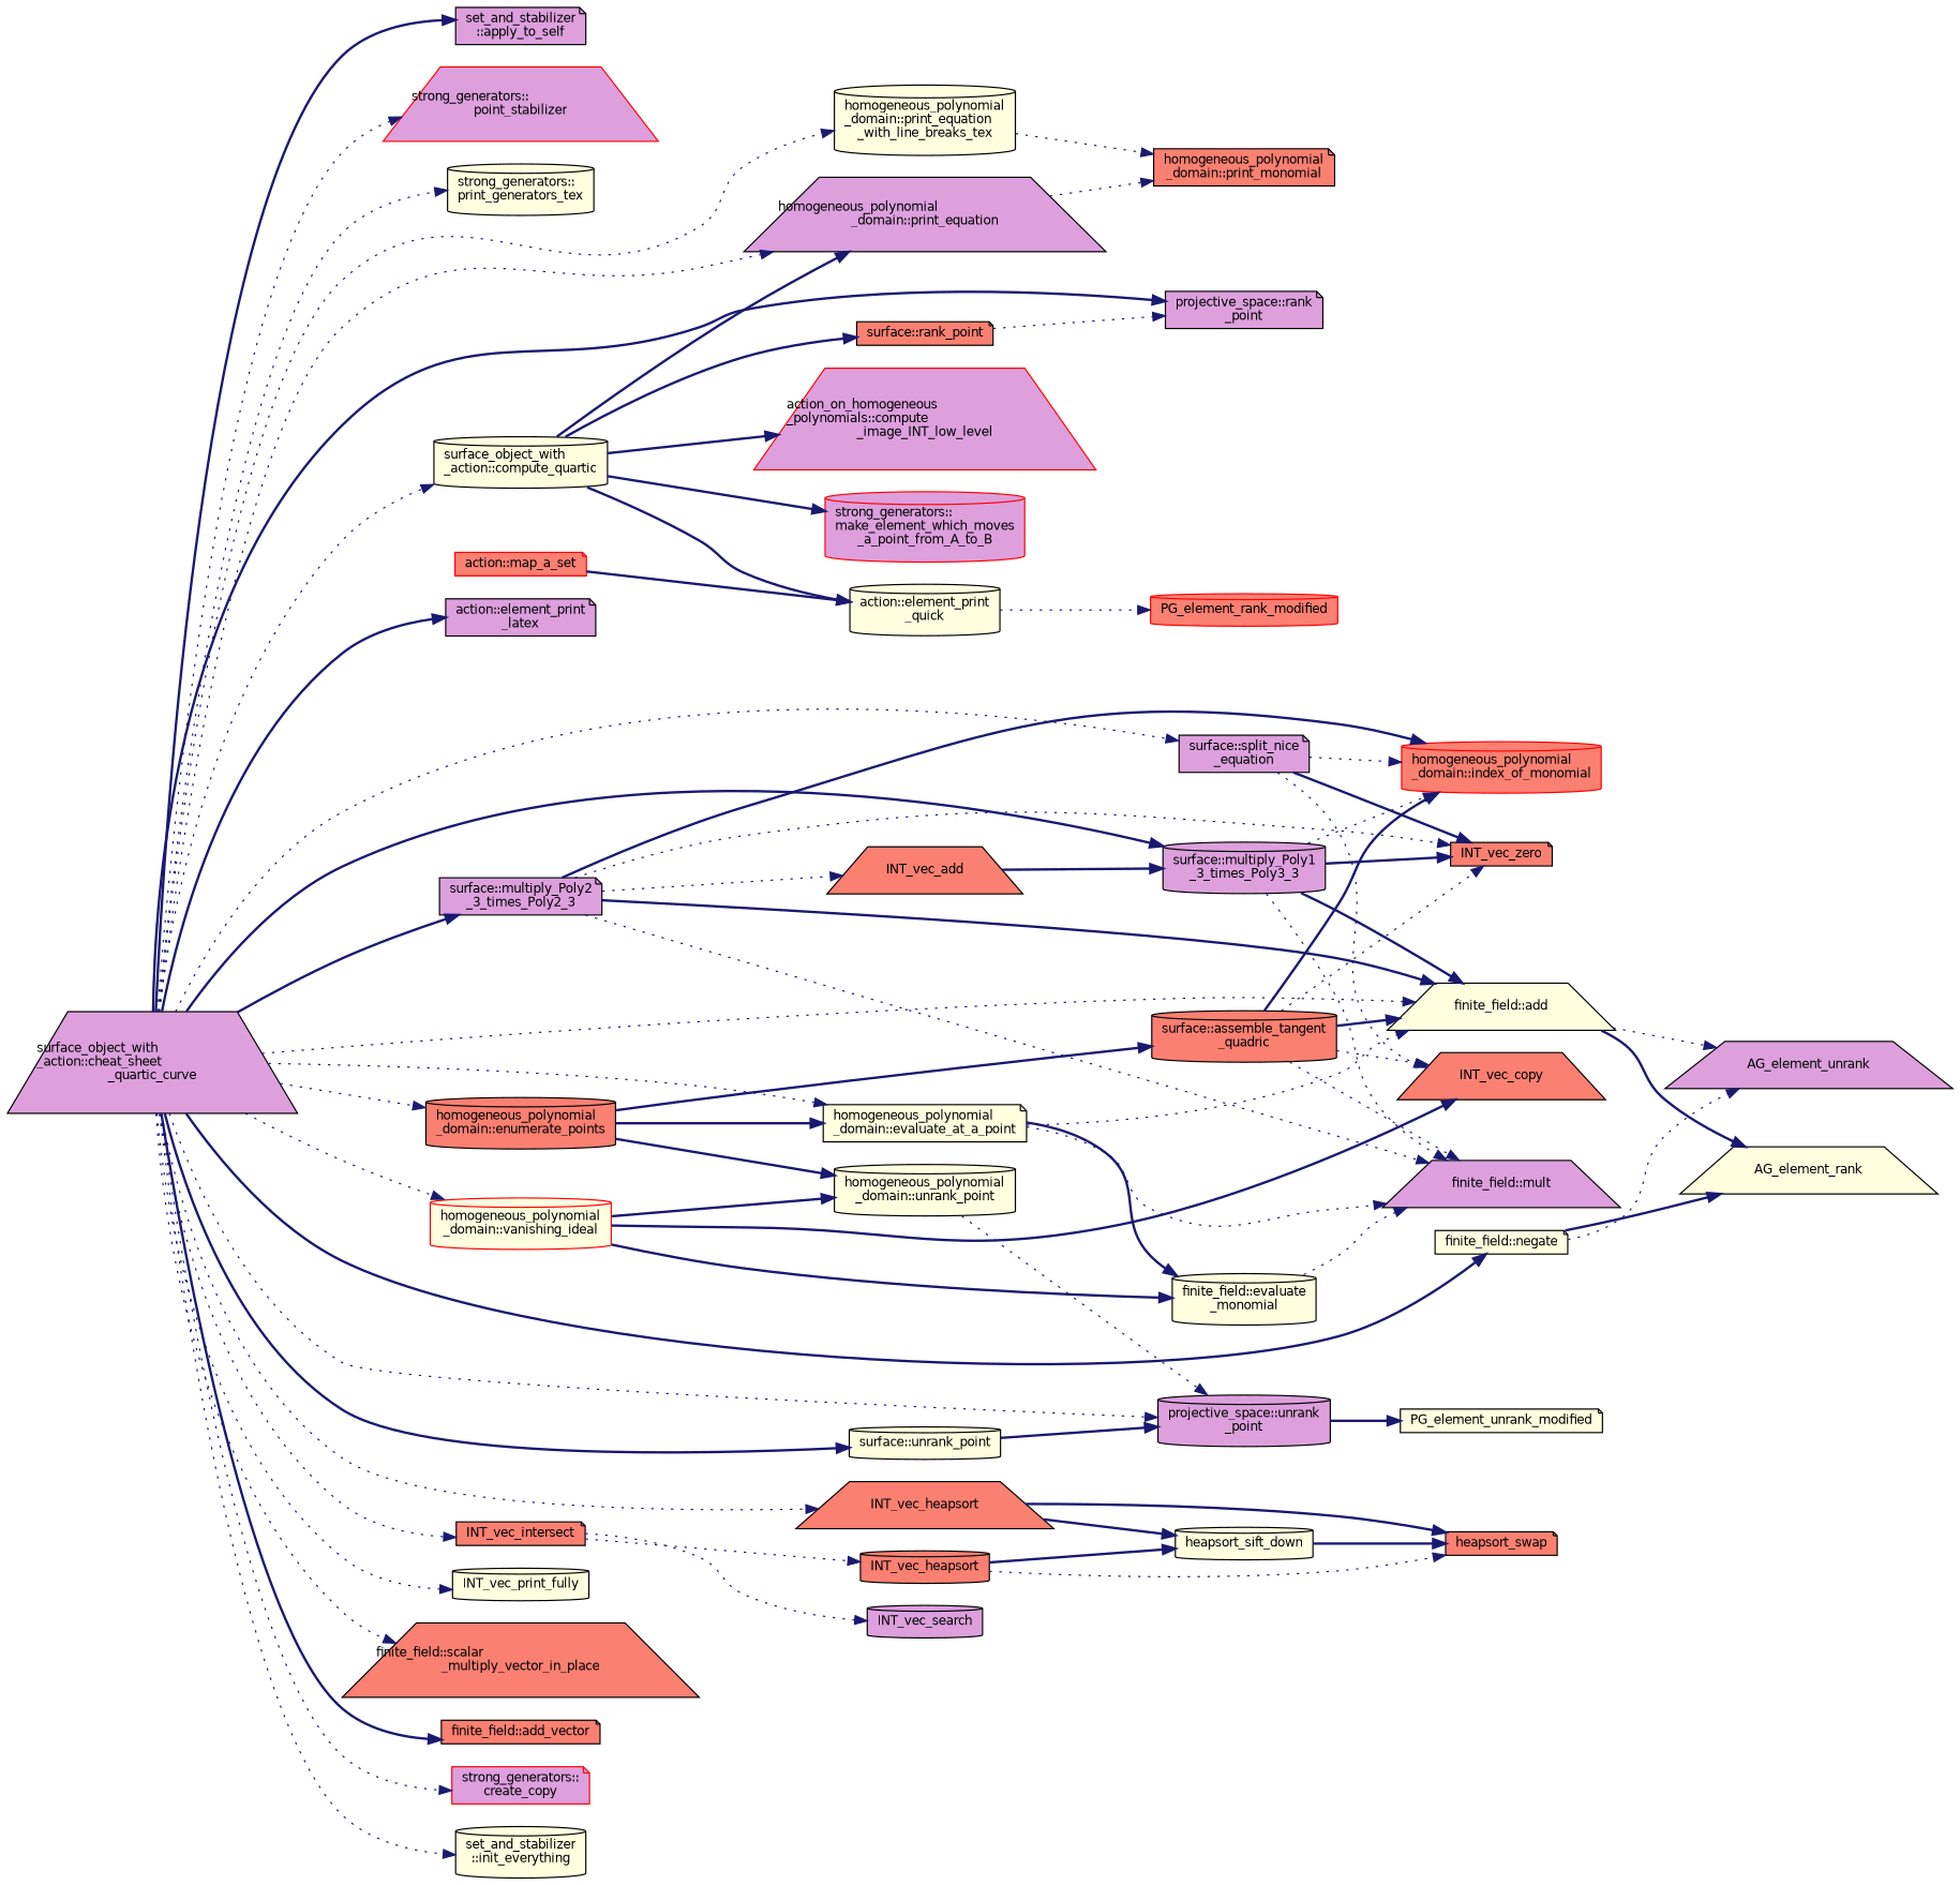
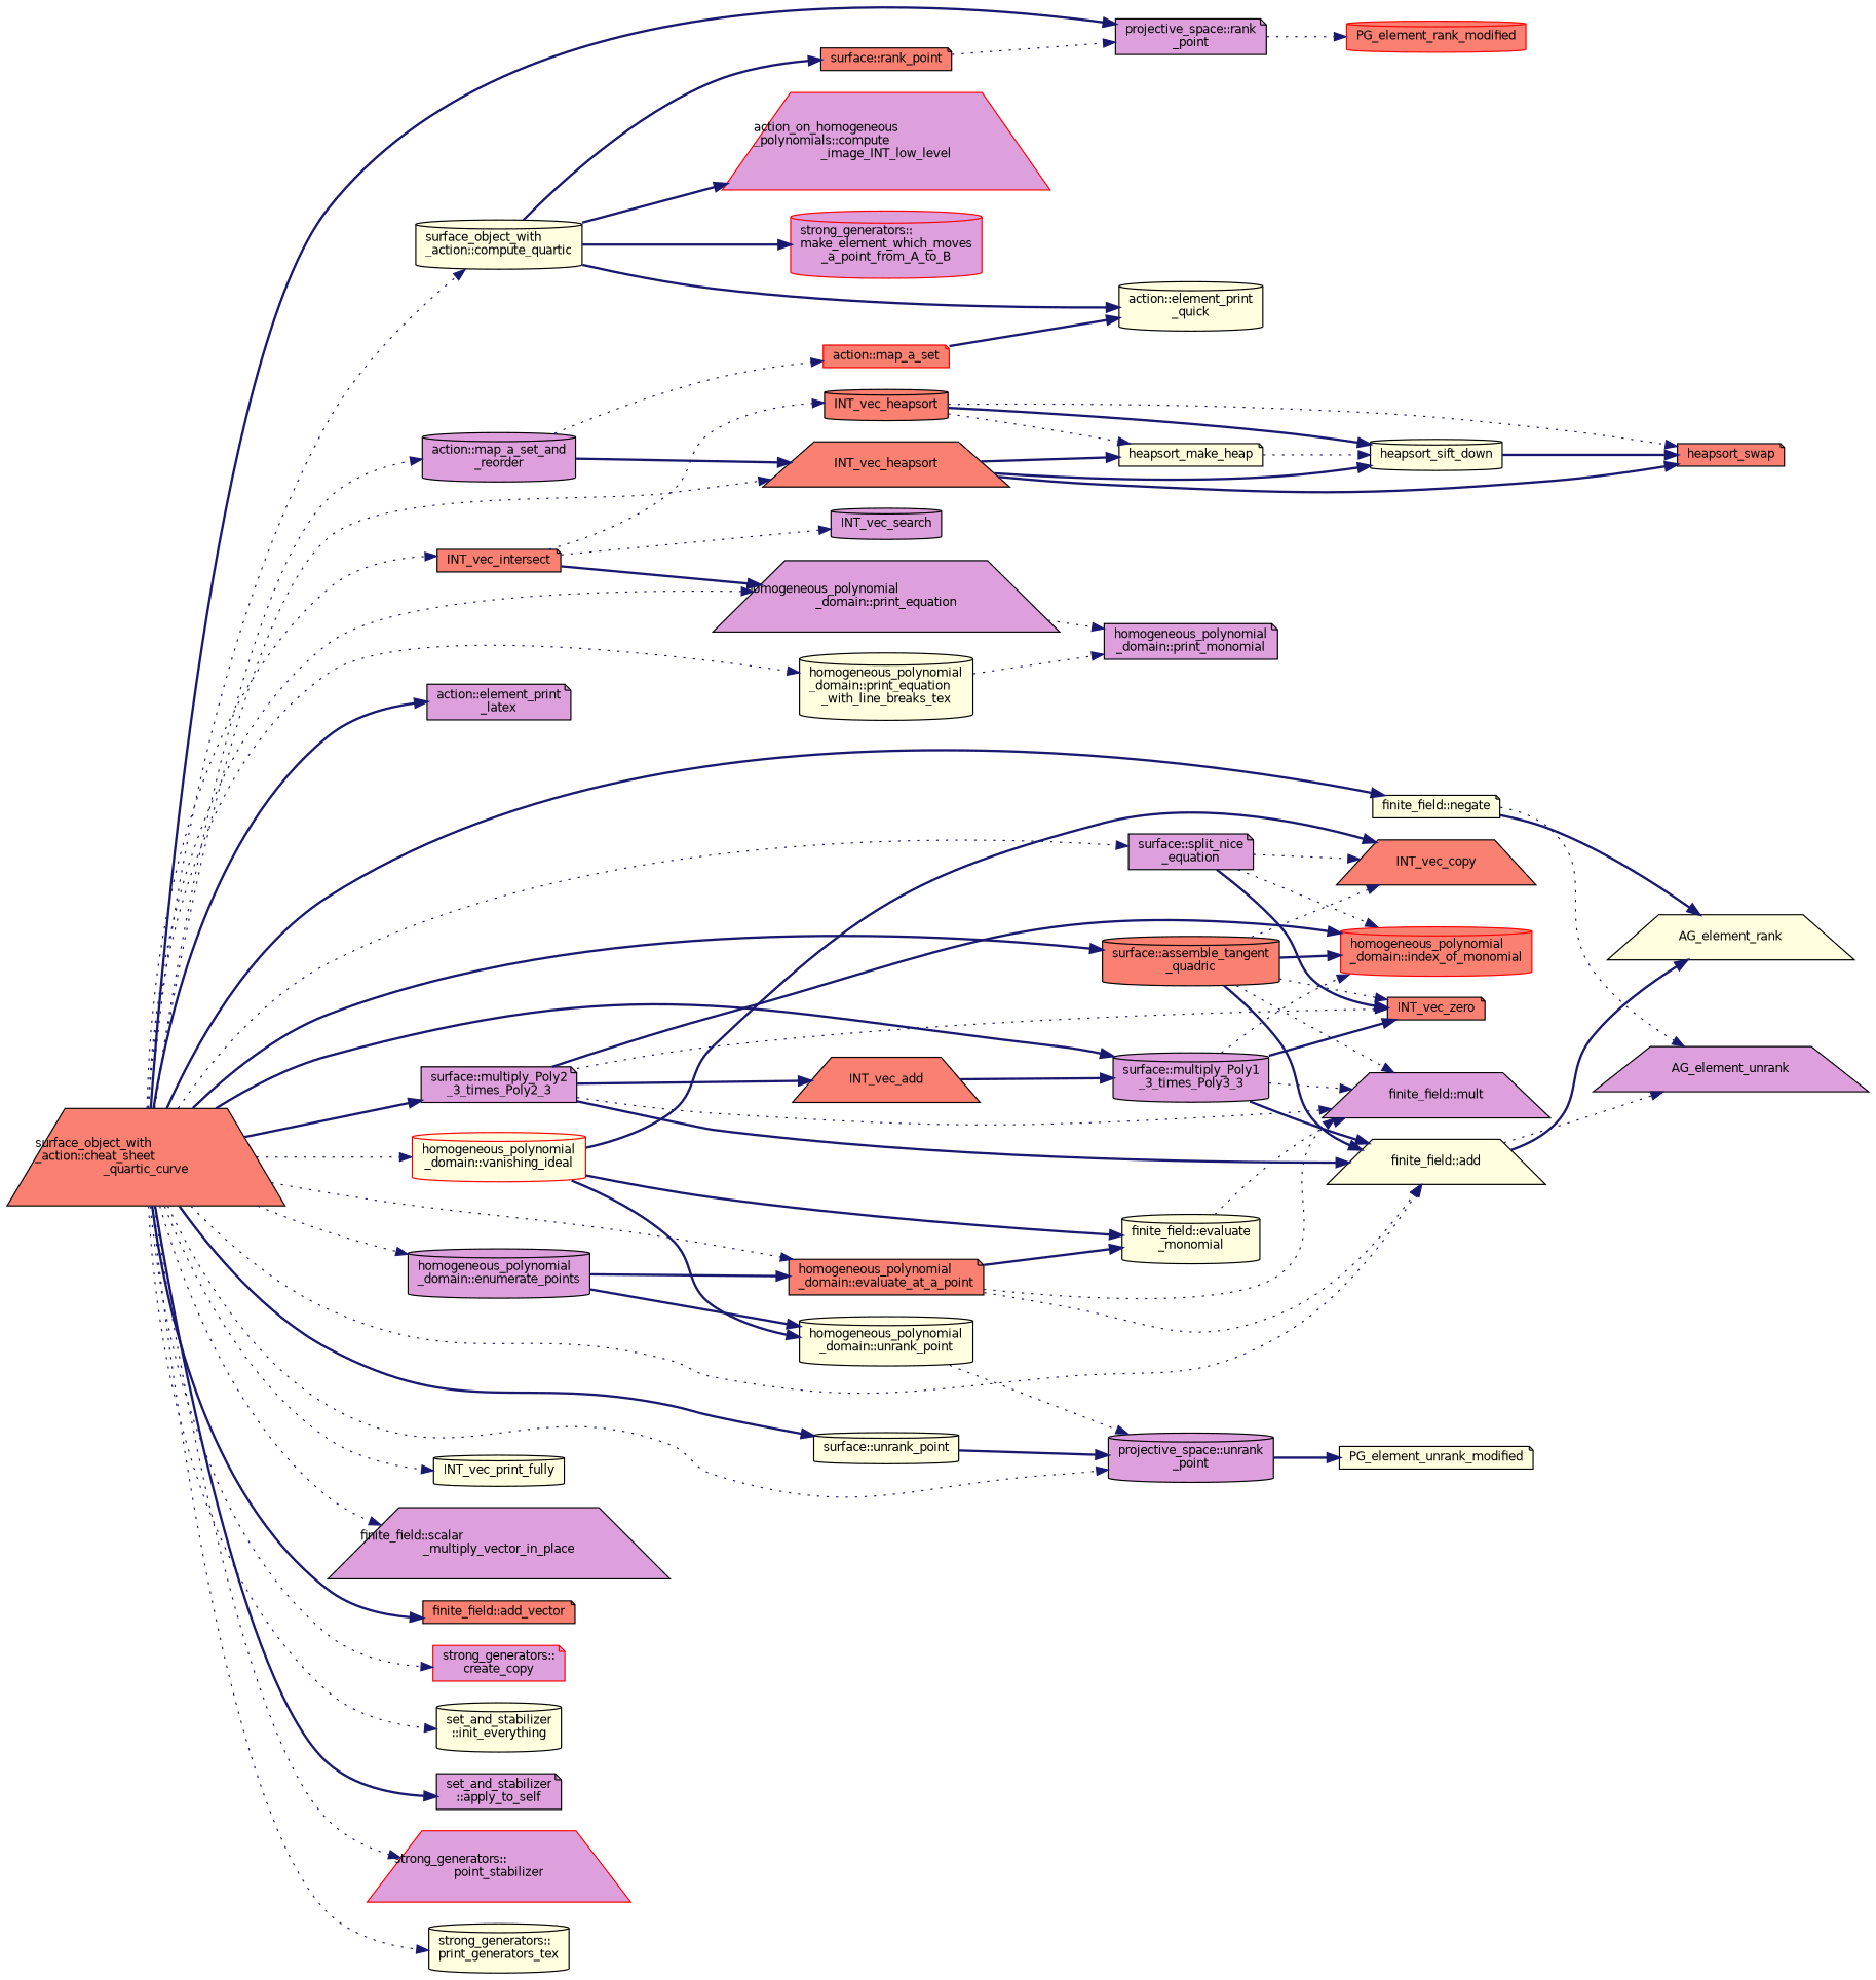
  digraph {
    rankdir=LR
    node [color=black fillcolor=plum fontname=Helvetica fontsize=10 shape=cylinder style=filled]
    edge [color=midnightblue fontname=Helvetica fontsize=10 labelfontname=Helvetica labelfontsize=10 style=dotted]
-   n1 [fontcolor=black height=0.2 label="surface_object_with\l_action::cheat_sheet\l_quartic_curve" shape=trapezium width=0.4]
+   n1 [fillcolor=salmon fontcolor=black height=0.2 label="surface_object_with\l_action::cheat_sheet\l_quartic_curve" shape=trapezium width=0.4]
    n2 [fillcolor=lightyellow height=0.2 label="surface_object_with\l_action::compute_quartic" width=0.4]
    n3 [height=0.2 label="projective_space::rank\l_point" shape=note width=0.4]
    n4 [height=0.2 label="homogeneous_polynomial\l_domain::print_equation" shape=trapezium width=0.4]
    n5 [height=0.2 label="action::element_print\l_latex" shape=note width=0.4]
    n6 [fillcolor=lightyellow height=0.2 label="homogeneous_polynomial\l_domain::print_equation\l_with_line_breaks_tex" width=0.4]
    n7 [height=0.2 label="surface::split_nice\l_equation" shape=note width=0.4]
+   n8 [height=0.2 label="action::map_a_set_and\l_reorder" width=0.4]
    n9 [fillcolor=salmon height=0.2 label=INT_vec_heapsort shape=trapezium width=0.4]
    n10 [fillcolor=lightyellow height=0.2 label="surface::unrank_point" width=0.4]
    n11 [height=0.2 label="projective_space::unrank\l_point" width=0.4]
-   n12 [fillcolor=lightyellow height=0.2 label="homogeneous_polynomial\l_domain::evaluate_at_a_point" shape=note width=0.4]
+   n12 [fillcolor=salmon height=0.2 label="homogeneous_polynomial\l_domain::evaluate_at_a_point" shape=note width=0.4]
    n13 [fillcolor=lightyellow height=0.2 label="finite_field::add" shape=trapezium width=0.4]
    n14 [fillcolor=lightyellow height=0.2 label=INT_vec_print_fully width=0.4]
    n15 [height=0.2 label="surface::multiply_Poly2\l_3_times_Poly2_3" shape=note width=0.4]
    n16 [height=0.2 label="surface::multiply_Poly1\l_3_times_Poly3_3" width=0.4]
    n17 [fillcolor=lightyellow height=0.2 label="finite_field::negate" shape=note width=0.4]
-   n18 [fillcolor=salmon height=0.2 label="finite_field::scalar\l_multiply_vector_in_place" shape=trapezium width=0.4]
+   n18 [height=0.2 label="finite_field::scalar\l_multiply_vector_in_place" shape=trapezium width=0.4]
    n19 [fillcolor=salmon height=0.2 label="finite_field::add_vector" shape=note width=0.4]
    n20 [fillcolor=salmon height=0.2 label="surface::assemble_tangent\l_quadric" width=0.4]
-   n21 [fillcolor=salmon height=0.2 label="homogeneous_polynomial\l_domain::enumerate_points" width=0.4]
+   n21 [height=0.2 label="homogeneous_polynomial\l_domain::enumerate_points" width=0.4]
    n22 [fillcolor=salmon height=0.2 label=INT_vec_intersect shape=note width=0.4]
    n23 [color=red fillcolor=lightyellow height=0.2 label="homogeneous_polynomial\l_domain::vanishing_ideal" width=0.4]
    n24 [color=red height=0.2 label="strong_generators::\lcreate_copy" shape=note width=0.4]
    n25 [fillcolor=lightyellow height=0.2 label="set_and_stabilizer\l::init_everything" width=0.4]
    n26 [height=0.2 label="set_and_stabilizer\l::apply_to_self" shape=note width=0.4]
    n27 [color=red height=0.2 label="strong_generators::\lpoint_stabilizer" shape=trapezium width=0.4]
    n28 [fillcolor=lightyellow height=0.2 label="strong_generators::\lprint_generators_tex" width=0.4]
    n29 [fillcolor=salmon height=0.2 label="surface::rank_point" shape=note width=0.4]
    n30 [color=red height=0.2 label="strong_generators::\lmake_element_which_moves\l_a_point_from_A_to_B" width=0.4]
    n31 [fillcolor=lightyellow height=0.2 label="action::element_print\l_quick" width=0.4]
    n32 [color=red height=0.2 label="action_on_homogeneous\l_polynomials::compute\l_image_INT_low_level" shape=trapezium width=0.4]
    n33 [color=red fillcolor=salmon height=0.2 label=PG_element_rank_modified width=0.4]
-   n34 [fillcolor=salmon height=0.2 label="homogeneous_polynomial\l_domain::print_monomial" shape=note width=0.4]
+   n34 [height=0.2 label="homogeneous_polynomial\l_domain::print_monomial" shape=note width=0.4]
    n35 [fillcolor=salmon height=0.2 label=INT_vec_zero shape=note width=0.4]
    n36 [fillcolor=salmon height=0.2 label=INT_vec_copy shape=trapezium width=0.4]
    n37 [color=red fillcolor=salmon height=0.2 label="homogeneous_polynomial\l_domain::index_of_monomial" width=0.4]
    n38 [color=red fillcolor=salmon height=0.2 label="action::map_a_set" shape=note width=0.4]
+   n39 [fillcolor=lightyellow height=0.2 label=heapsort_make_heap shape=note width=0.4]
    n40 [fillcolor=lightyellow height=0.2 label=heapsort_sift_down width=0.4]
    n41 [fillcolor=salmon height=0.2 label=heapsort_swap shape=note width=0.4]
    n42 [fillcolor=lightyellow height=0.2 label=PG_element_unrank_modified shape=note width=0.4]
    n43 [fillcolor=lightyellow height=0.2 label="finite_field::evaluate\l_monomial" width=0.4]
    n44 [height=0.2 label="finite_field::mult" shape=trapezium width=0.4]
    n45 [height=0.2 label=AG_element_unrank shape=trapezium width=0.4]
    n46 [fillcolor=lightyellow height=0.2 label=AG_element_rank shape=trapezium width=0.4]
    n47 [fillcolor=salmon height=0.2 label=INT_vec_add shape=trapezium width=0.4]
    n48 [fillcolor=lightyellow height=0.2 label="homogeneous_polynomial\l_domain::unrank_point" width=0.4]
    n49 [fillcolor=salmon height=0.2 label=INT_vec_heapsort width=0.4]
    n50 [height=0.2 label=INT_vec_search width=0.4]
    n1 -> n2
    n1 -> n3 [style=bold]
    n1 -> n4
    n1 -> n5 [style=bold]
    n1 -> n6
    n1 -> n7
+   n1 -> n8
    n1 -> n9
    n1 -> n10 [style=bold]
    n1 -> n11
    n1 -> n12
    n1 -> n13
    n1 -> n14
    n1 -> n15 [style=bold]
    n1 -> n16 [style=bold]
    n1 -> n17 [style=bold]
    n1 -> n18
    n1 -> n19 [style=bold]
-   n21 -> n20 [style=bold]
+   n1 -> n20 [style=bold]
    n1 -> n21
    n1 -> n22
    n1 -> n23
    n1 -> n24
    n1 -> n25
    n1 -> n26 [style=bold]
    n1 -> n27
    n1 -> n28
-   n2 -> n4 [style=bold]
+   n22 -> n4 [style=bold]
    n2 -> n29 [style=bold]
    n2 -> n30 [style=bold]
    n2 -> n31 [style=bold]
    n2 -> n32 [style=bold]
-   n31 -> n33
+   n3 -> n33
    n4 -> n34
    n6 -> n34
    n7 -> n35 [style=bold]
    n7 -> n36
    n7 -> n37
+   n8 -> n9 [style=bold]
+   n8 -> n38
+   n9 -> n39 [style=bold]
    n9 -> n40 [style=bold]
    n9 -> n41 [style=bold]
    n10 -> n11 [style=bold]
    n11 -> n42 [style=bold]
    n12 -> n13
    n12 -> n43 [style=bold]
    n12 -> n44
    n13 -> n45
    n13 -> n46 [style=bold]
    n15 -> n13 [style=bold]
    n15 -> n35
    n15 -> n37 [style=bold]
    n15 -> n44
-   n15 -> n47
+   n15 -> n47 [style=bold]
    n16 -> n13 [style=bold]
    n16 -> n35 [style=bold]
    n16 -> n37
    n16 -> n44
    n17 -> n45
    n17 -> n46 [style=bold]
    n20 -> n13 [style=bold]
    n20 -> n35
    n20 -> n36
    n20 -> n37 [style=bold]
    n20 -> n44
    n21 -> n12 [style=bold]
    n21 -> n48 [style=bold]
    n22 -> n49
    n22 -> n50
    n23 -> n36 [style=bold]
    n23 -> n43 [style=bold]
    n23 -> n48 [style=bold]
    n29 -> n3
    n38 -> n31 [style=bold]
+   n39 -> n40
    n40 -> n41 [style=bold]
    n43 -> n44
    n47 -> n16 [style=bold]
    n48 -> n11
+   n49 -> n39
    n49 -> n40 [style=bold]
    n49 -> n41
  }
